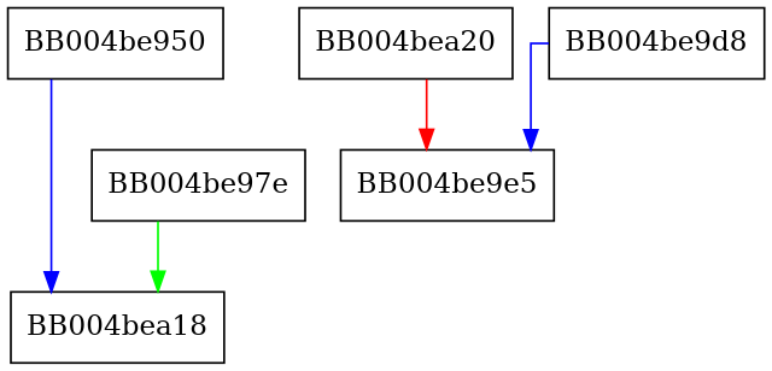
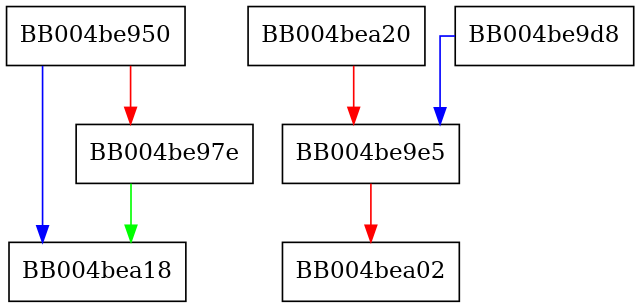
  digraph {
    splines=ortho
    node [shape=box]
    edge [color=red]
    BB004be950
    BB004bea18
    BB004be97e
    BB004bea20
    BB004be9e5
    BB004be9d8
+   BB004bea02
    BB004be950 -> BB004bea18 [color=blue]
+   BB004be950 -> BB004be97e
    BB004be97e -> BB004bea18 [color=green]
    BB004bea20 -> BB004be9e5
+   BB004be9e5 -> BB004bea02
    BB004be9d8 -> BB004be9e5 [color=blue]
  }
